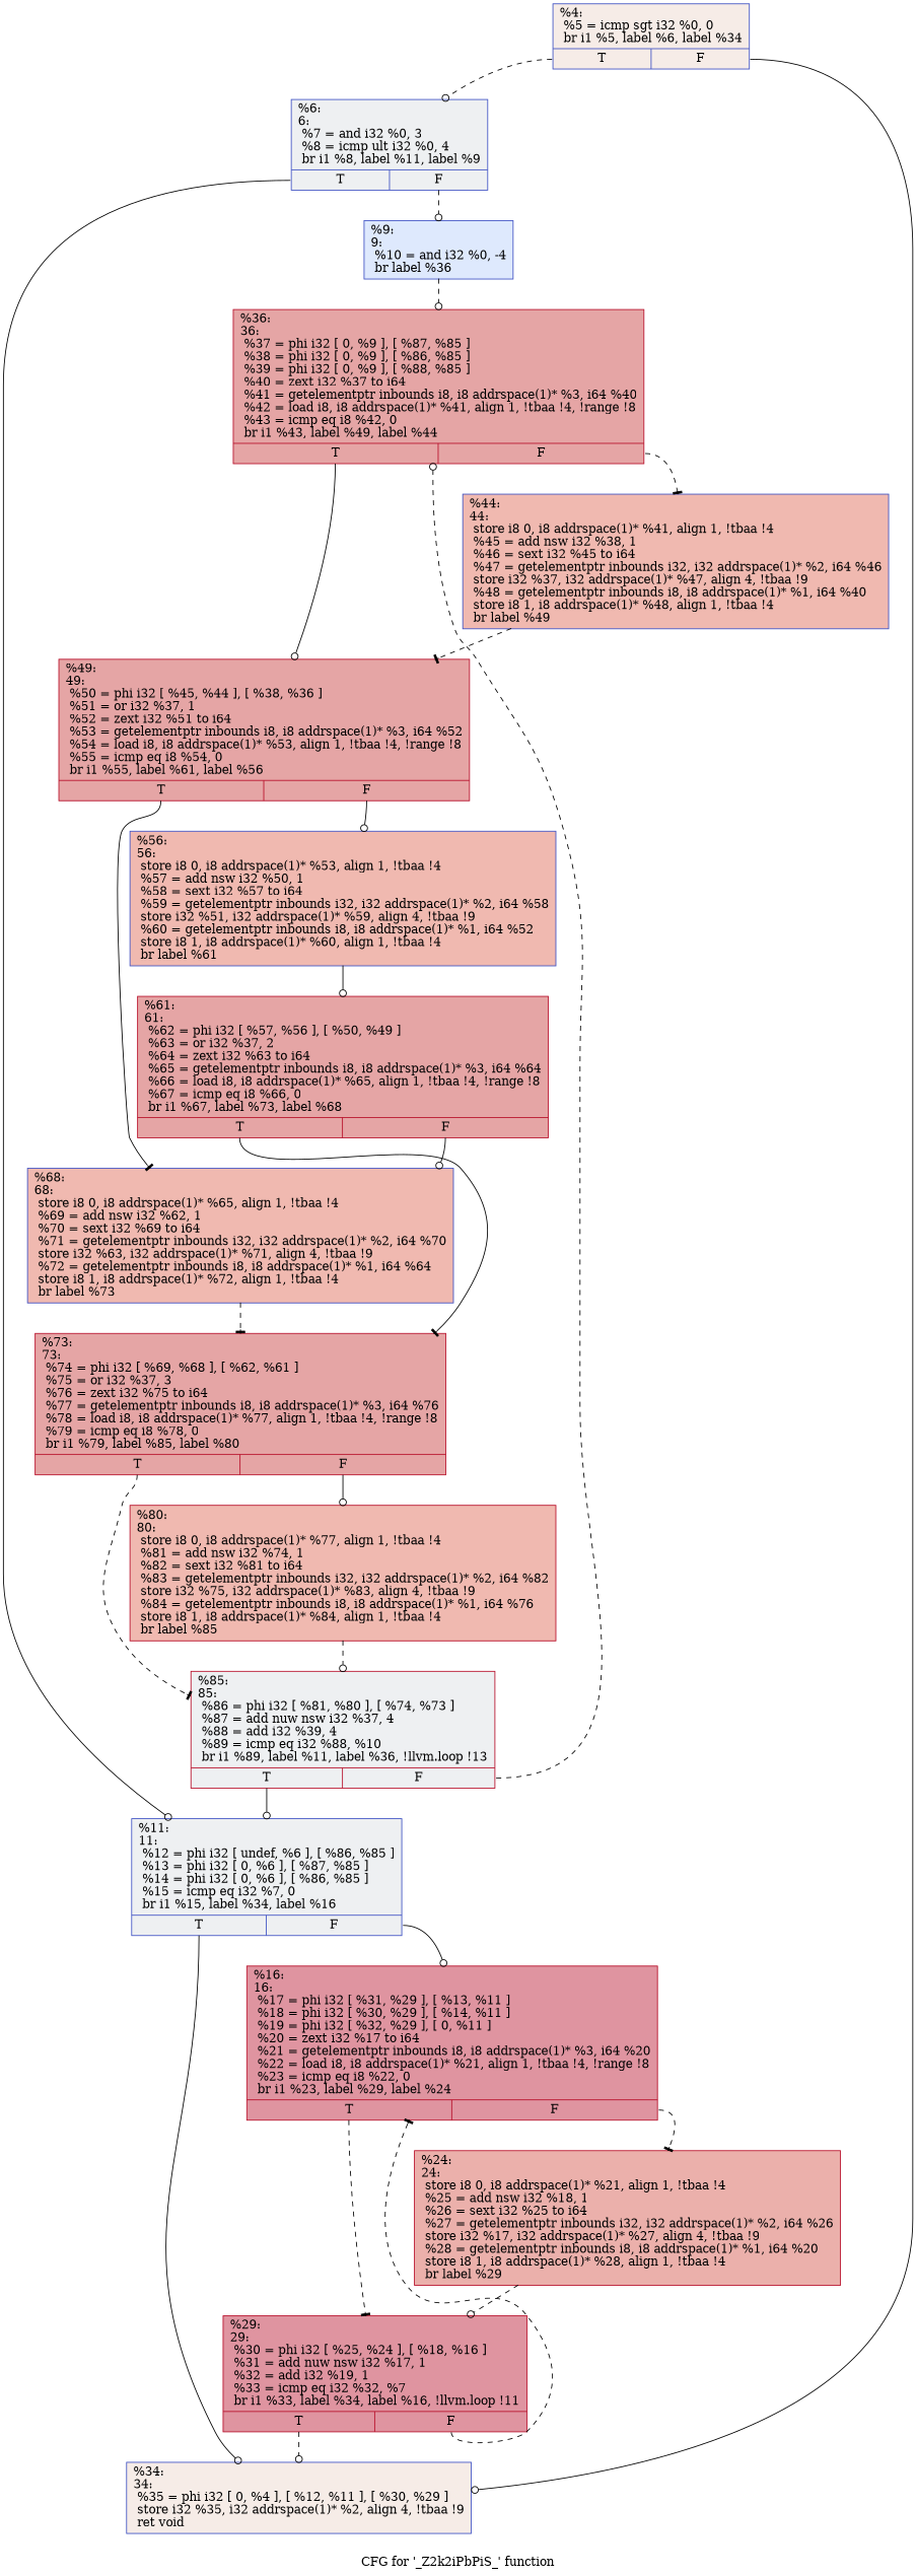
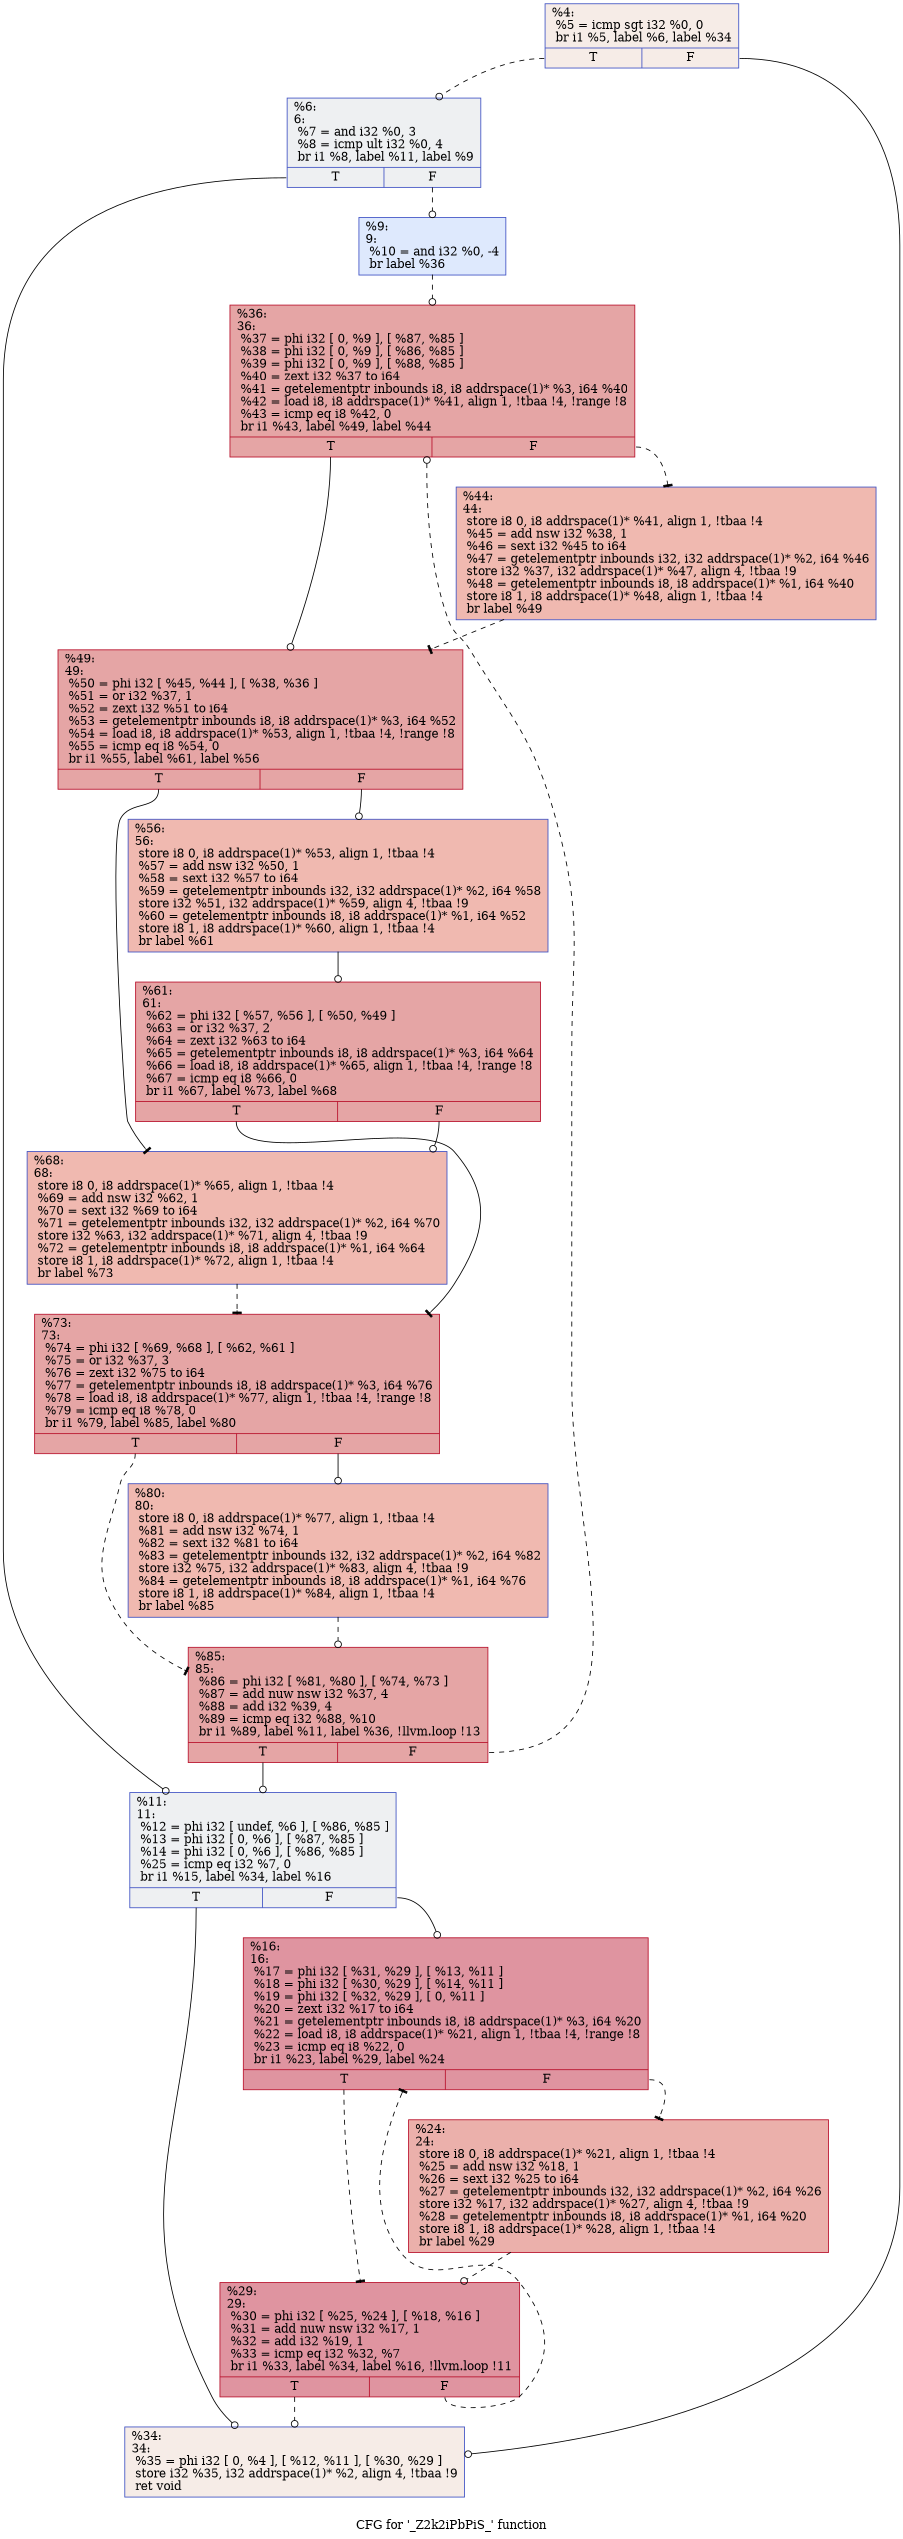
  digraph {
    label="CFG for '_Z2k2iPbPiS_' function"
    node [color="#3d50c3ff" fillcolor="#c5333470" shape=record style=filled]
    edge [arrowhead=odot style=dashed tailport=s0]
    n1 [fillcolor="#ead5c970" label="{%4:\l  %5 = icmp sgt i32 %0, 0\l  br i1 %5, label %6, label %34\l|{<s0>T|<s1>F}}"]
    n2 [fillcolor="#d9dce170" label="{%6:\l6:                                                \l  %7 = and i32 %0, 3\l  %8 = icmp ult i32 %0, 4\l  br i1 %8, label %11, label %9\l|{<s0>T|<s1>F}}"]
    n3 [fillcolor="#ead5c970" label="{%34:\l34:                                               \l  %35 = phi i32 [ 0, %4 ], [ %12, %11 ], [ %30, %29 ]\l  store i32 %35, i32 addrspace(1)* %2, align 4, !tbaa !9\l  ret void\l}"]
-   n4 [fillcolor="#d9dce170" label="{%11:\l11:                                               \l  %12 = phi i32 [ undef, %6 ], [ %86, %85 ]\l  %13 = phi i32 [ 0, %6 ], [ %87, %85 ]\l  %14 = phi i32 [ 0, %6 ], [ %86, %85 ]\l  %15 = icmp eq i32 %7, 0\l  br i1 %15, label %34, label %16\l|{<s0>T|<s1>F}}"]
+   n4 [fillcolor="#d9dce170" label="{%11:\l11:                                               \l  %12 = phi i32 [ undef, %6 ], [ %86, %85 ]\l  %13 = phi i32 [ 0, %6 ], [ %87, %85 ]\l  %14 = phi i32 [ 0, %6 ], [ %86, %85 ]\l  %25 = icmp eq i32 %7, 0\l  br i1 %15, label %34, label %16\l|{<s0>T|<s1>F}}"]
    n5 [fillcolor="#b5cdfa70" label="{%9:\l9:                                                \l  %10 = and i32 %0, -4\l  br label %36\l}"]
    n6 [color="#b70d28ff" fillcolor="#b70d2870" label="{%16:\l16:                                               \l  %17 = phi i32 [ %31, %29 ], [ %13, %11 ]\l  %18 = phi i32 [ %30, %29 ], [ %14, %11 ]\l  %19 = phi i32 [ %32, %29 ], [ 0, %11 ]\l  %20 = zext i32 %17 to i64\l  %21 = getelementptr inbounds i8, i8 addrspace(1)* %3, i64 %20\l  %22 = load i8, i8 addrspace(1)* %21, align 1, !tbaa !4, !range !8\l  %23 = icmp eq i8 %22, 0\l  br i1 %23, label %29, label %24\l|{<s0>T|<s1>F}}"]
    n7 [color="#b70d28ff" label="{%36:\l36:                                               \l  %37 = phi i32 [ 0, %9 ], [ %87, %85 ]\l  %38 = phi i32 [ 0, %9 ], [ %86, %85 ]\l  %39 = phi i32 [ 0, %9 ], [ %88, %85 ]\l  %40 = zext i32 %37 to i64\l  %41 = getelementptr inbounds i8, i8 addrspace(1)* %3, i64 %40\l  %42 = load i8, i8 addrspace(1)* %41, align 1, !tbaa !4, !range !8\l  %43 = icmp eq i8 %42, 0\l  br i1 %43, label %49, label %44\l|{<s0>T|<s1>F}}"]
    n8 [color="#b70d28ff" fillcolor="#b70d2870" label="{%29:\l29:                                               \l  %30 = phi i32 [ %25, %24 ], [ %18, %16 ]\l  %31 = add nuw nsw i32 %17, 1\l  %32 = add i32 %19, 1\l  %33 = icmp eq i32 %32, %7\l  br i1 %33, label %34, label %16, !llvm.loop !11\l|{<s0>T|<s1>F}}"]
    n9 [color="#b70d28ff" fillcolor="#d24b4070" label="{%24:\l24:                                               \l  store i8 0, i8 addrspace(1)* %21, align 1, !tbaa !4\l  %25 = add nsw i32 %18, 1\l  %26 = sext i32 %25 to i64\l  %27 = getelementptr inbounds i32, i32 addrspace(1)* %2, i64 %26\l  store i32 %17, i32 addrspace(1)* %27, align 4, !tbaa !9\l  %28 = getelementptr inbounds i8, i8 addrspace(1)* %1, i64 %20\l  store i8 1, i8 addrspace(1)* %28, align 1, !tbaa !4\l  br label %29\l}"]
    n10 [color="#b70d28ff" label="{%49:\l49:                                               \l  %50 = phi i32 [ %45, %44 ], [ %38, %36 ]\l  %51 = or i32 %37, 1\l  %52 = zext i32 %51 to i64\l  %53 = getelementptr inbounds i8, i8 addrspace(1)* %3, i64 %52\l  %54 = load i8, i8 addrspace(1)* %53, align 1, !tbaa !4, !range !8\l  %55 = icmp eq i8 %54, 0\l  br i1 %55, label %61, label %56\l|{<s0>T|<s1>F}}"]
    n11 [fillcolor="#de614d70" label="{%44:\l44:                                               \l  store i8 0, i8 addrspace(1)* %41, align 1, !tbaa !4\l  %45 = add nsw i32 %38, 1\l  %46 = sext i32 %45 to i64\l  %47 = getelementptr inbounds i32, i32 addrspace(1)* %2, i64 %46\l  store i32 %37, i32 addrspace(1)* %47, align 4, !tbaa !9\l  %48 = getelementptr inbounds i8, i8 addrspace(1)* %1, i64 %40\l  store i8 1, i8 addrspace(1)* %48, align 1, !tbaa !4\l  br label %49\l}"]
    n12 [fillcolor="#de614d70" label="{%56:\l56:                                               \l  store i8 0, i8 addrspace(1)* %53, align 1, !tbaa !4\l  %57 = add nsw i32 %50, 1\l  %58 = sext i32 %57 to i64\l  %59 = getelementptr inbounds i32, i32 addrspace(1)* %2, i64 %58\l  store i32 %51, i32 addrspace(1)* %59, align 4, !tbaa !9\l  %60 = getelementptr inbounds i8, i8 addrspace(1)* %1, i64 %52\l  store i8 1, i8 addrspace(1)* %60, align 1, !tbaa !4\l  br label %61\l}"]
    n13 [fillcolor="#de614d70" label="{%68:\l68:                                               \l  store i8 0, i8 addrspace(1)* %65, align 1, !tbaa !4\l  %69 = add nsw i32 %62, 1\l  %70 = sext i32 %69 to i64\l  %71 = getelementptr inbounds i32, i32 addrspace(1)* %2, i64 %70\l  store i32 %63, i32 addrspace(1)* %71, align 4, !tbaa !9\l  %72 = getelementptr inbounds i8, i8 addrspace(1)* %1, i64 %64\l  store i8 1, i8 addrspace(1)* %72, align 1, !tbaa !4\l  br label %73\l}"]
    n14 [color="#b70d28ff" label="{%61:\l61:                                               \l  %62 = phi i32 [ %57, %56 ], [ %50, %49 ]\l  %63 = or i32 %37, 2\l  %64 = zext i32 %63 to i64\l  %65 = getelementptr inbounds i8, i8 addrspace(1)* %3, i64 %64\l  %66 = load i8, i8 addrspace(1)* %65, align 1, !tbaa !4, !range !8\l  %67 = icmp eq i8 %66, 0\l  br i1 %67, label %73, label %68\l|{<s0>T|<s1>F}}"]
    n15 [color="#b70d28ff" label="{%73:\l73:                                               \l  %74 = phi i32 [ %69, %68 ], [ %62, %61 ]\l  %75 = or i32 %37, 3\l  %76 = zext i32 %75 to i64\l  %77 = getelementptr inbounds i8, i8 addrspace(1)* %3, i64 %76\l  %78 = load i8, i8 addrspace(1)* %77, align 1, !tbaa !4, !range !8\l  %79 = icmp eq i8 %78, 0\l  br i1 %79, label %85, label %80\l|{<s0>T|<s1>F}}"]
-   n16 [color="#b70d28ff" fillcolor="#d9dce170" label="{%85:\l85:                                               \l  %86 = phi i32 [ %81, %80 ], [ %74, %73 ]\l  %87 = add nuw nsw i32 %37, 4\l  %88 = add i32 %39, 4\l  %89 = icmp eq i32 %88, %10\l  br i1 %89, label %11, label %36, !llvm.loop !13\l|{<s0>T|<s1>F}}"]
-   n17 [color="#b70d28ff" fillcolor="#de614d70" label="{%80:\l80:                                               \l  store i8 0, i8 addrspace(1)* %77, align 1, !tbaa !4\l  %81 = add nsw i32 %74, 1\l  %82 = sext i32 %81 to i64\l  %83 = getelementptr inbounds i32, i32 addrspace(1)* %2, i64 %82\l  store i32 %75, i32 addrspace(1)* %83, align 4, !tbaa !9\l  %84 = getelementptr inbounds i8, i8 addrspace(1)* %1, i64 %76\l  store i8 1, i8 addrspace(1)* %84, align 1, !tbaa !4\l  br label %85\l}"]
+   n16 [color="#b70d28ff" label="{%85:\l85:                                               \l  %86 = phi i32 [ %81, %80 ], [ %74, %73 ]\l  %87 = add nuw nsw i32 %37, 4\l  %88 = add i32 %39, 4\l  %89 = icmp eq i32 %88, %10\l  br i1 %89, label %11, label %36, !llvm.loop !13\l|{<s0>T|<s1>F}}"]
+   n17 [fillcolor="#de614d70" label="{%80:\l80:                                               \l  store i8 0, i8 addrspace(1)* %77, align 1, !tbaa !4\l  %81 = add nsw i32 %74, 1\l  %82 = sext i32 %81 to i64\l  %83 = getelementptr inbounds i32, i32 addrspace(1)* %2, i64 %82\l  store i32 %75, i32 addrspace(1)* %83, align 4, !tbaa !9\l  %84 = getelementptr inbounds i8, i8 addrspace(1)* %1, i64 %76\l  store i8 1, i8 addrspace(1)* %84, align 1, !tbaa !4\l  br label %85\l}"]
    n1 -> n2
    n1 -> n3 [style=solid tailport=s1]
    n2 -> n4 [style=solid]
    n2 -> n5 [tailport=s1]
    n4 -> n3 [style=solid]
    n4 -> n6 [style=solid tailport=s1]
    n5 -> n7
    n6 -> n8 [arrowhead=tee]
    n6 -> n9 [arrowhead=tee tailport=s1]
    n7 -> n10 [style=solid]
    n7 -> n11 [arrowhead=tee tailport=s1]
    n8 -> n3
    n8 -> n6 [arrowhead=tee tailport=s1]
    n9 -> n8
    n10 -> n12 [style=solid tailport=s1]
    n10 -> n13 [arrowhead=tee style=solid]
    n11 -> n10 [arrowhead=tee]
    n12 -> n14 [style=solid]
    n13 -> n15 [arrowhead=tee]
    n14 -> n13 [style=solid tailport=s1]
    n14 -> n15 [arrowhead=tee style=solid]
    n15 -> n16 [arrowhead=tee]
    n15 -> n17 [style=solid tailport=s1]
    n16 -> n4 [style=solid]
    n16 -> n7 [tailport=s1]
    n17 -> n16
  }
